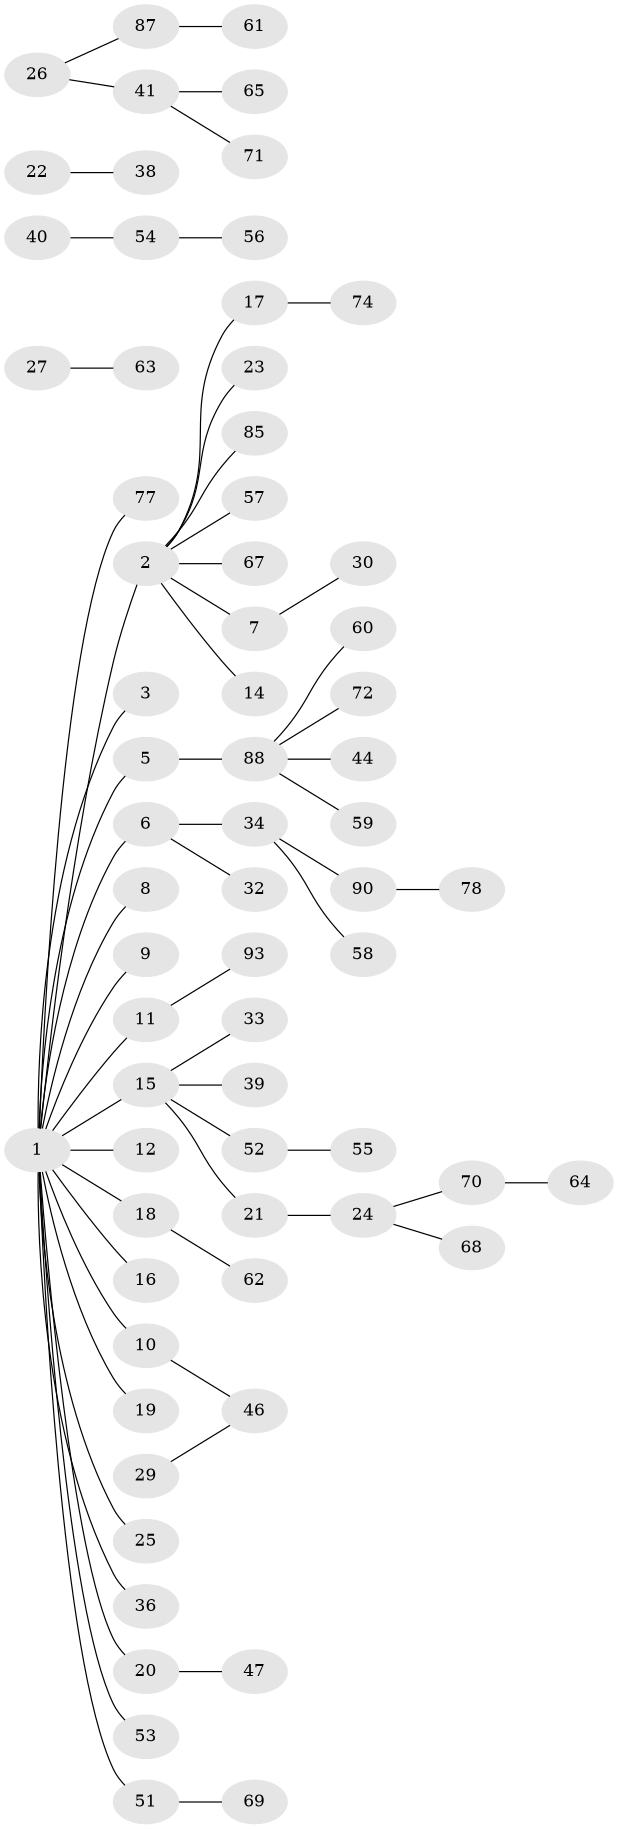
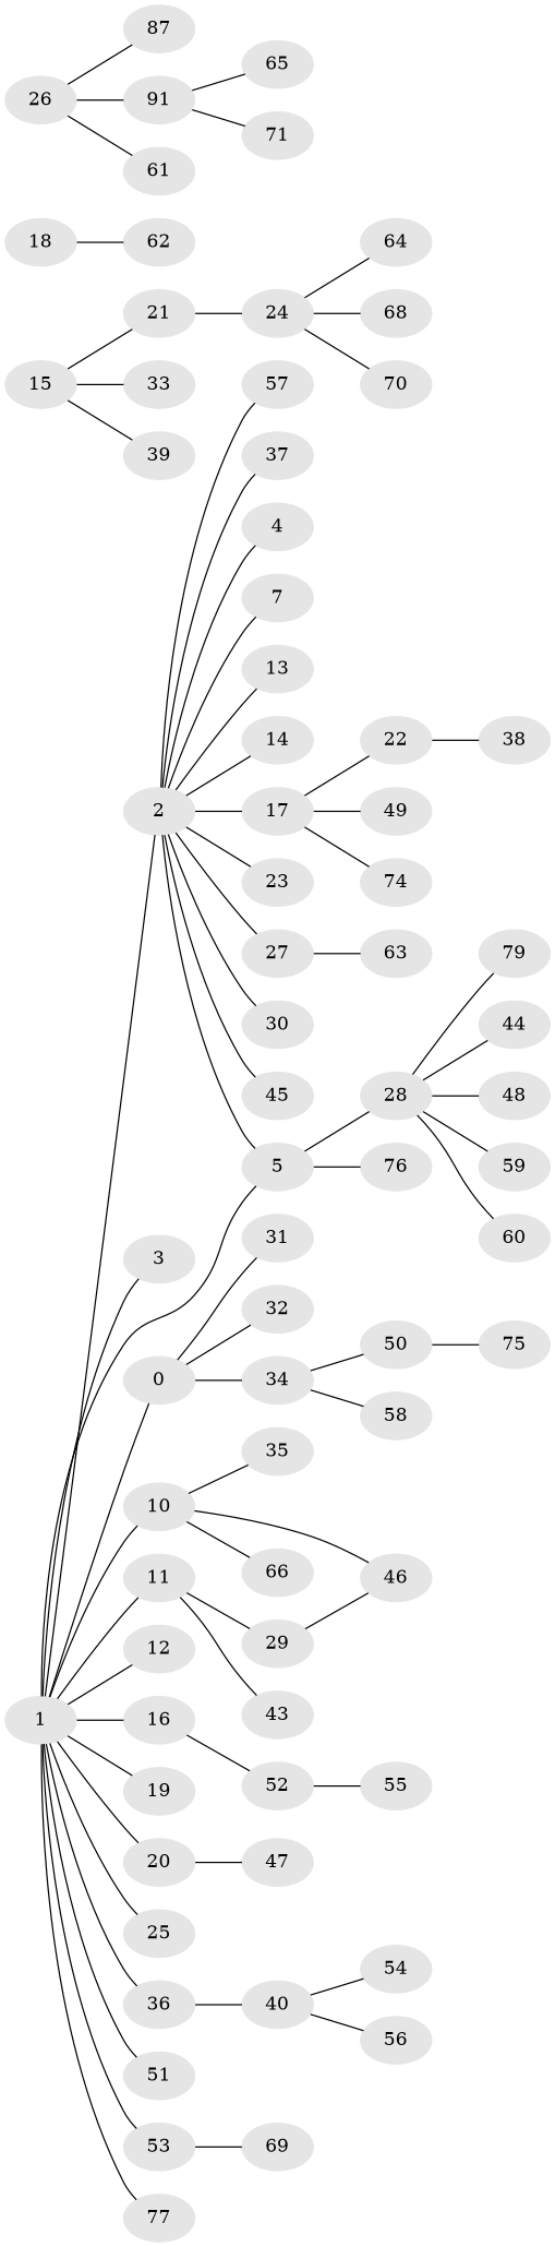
  graph {
    rankdir=LR
    node [color=gray90 style=filled]
    1
    2
    3
    5
-   6
-   8
-   9
+   6 [label=0]
    10
    11
    12
    15
    16
    18
    19
    20
    25
    36
    51
    53
    77
+   4
    7
+   13
    14
    17
    23
    27
    30
-   45 [label=85]
+   45
    57
-   67
-   28 [label=88]
+   67 [label=37]
+   28
+   76
+   31
    32
    34
+   35
    46
+   66
    29
-   43 [label=93]
+   43
    21
    33
    39
    52
    62
    47
    40
    69
    22
+   49
    74
    63
    n54 [label=87]
    26
-   41
+   41 [label=91]
    61
    44
+   48
    59
    60
-   72
-   50 [label=90]
+   72 [label=79]
+   50
    58
    24
    55
    38
    64
    68
    70
    65
    71
-   75 [label=78]
+   75
    54
    56
    1 -- 2
    1 -- 3
    1 -- 5
    1 -- 6
-   1 -- 8
-   1 -- 9
    1 -- 10
    1 -- 11
    1 -- 12
-   1 -- 15
    1 -- 16
-   1 -- 18
    1 -- 19
    1 -- 20
    1 -- 25
    1 -- 36
    1 -- 51
    1 -- 53
    1 -- 77
+   2 -- 5
+   2 -- 4
    2 -- 7
+   2 -- 13
    2 -- 14
    2 -- 17
    2 -- 23
-   7 -- 30
+   2 -- 27
+   2 -- 30
    2 -- 45
    2 -- 57
    2 -- 67
    5 -- 28
+   5 -- 76
+   6 -- 31
    6 -- 32
    6 -- 34
+   10 -- 35
    10 -- 46
+   10 -- 66
+   11 -- 29
    11 -- 43
    15 -- 21
    15 -- 33
    15 -- 39
-   15 -- 52
+   16 -- 52
    18 -- 62
    20 -- 47
-   51 -- 69
+   36 -- 40
+   53 -- 69
+   17 -- 22
+   17 -- 49
    17 -- 74
    27 -- 63
    28 -- 44
+   28 -- 48
    28 -- 59
    28 -- 60
    28 -- 72
    34 -- 50
    34 -- 58
    29 -- 46
    21 -- 24
    52 -- 55
    40 -- 54
    22 -- 38
    26 -- n54
    26 -- 41
-   n54 -- 61
+   26 -- 61
    41 -- 65
    41 -- 71
    50 -- 75
-   70 -- 64
+   24 -- 64
    24 -- 68
    24 -- 70
-   54 -- 56
+   40 -- 56
  }
